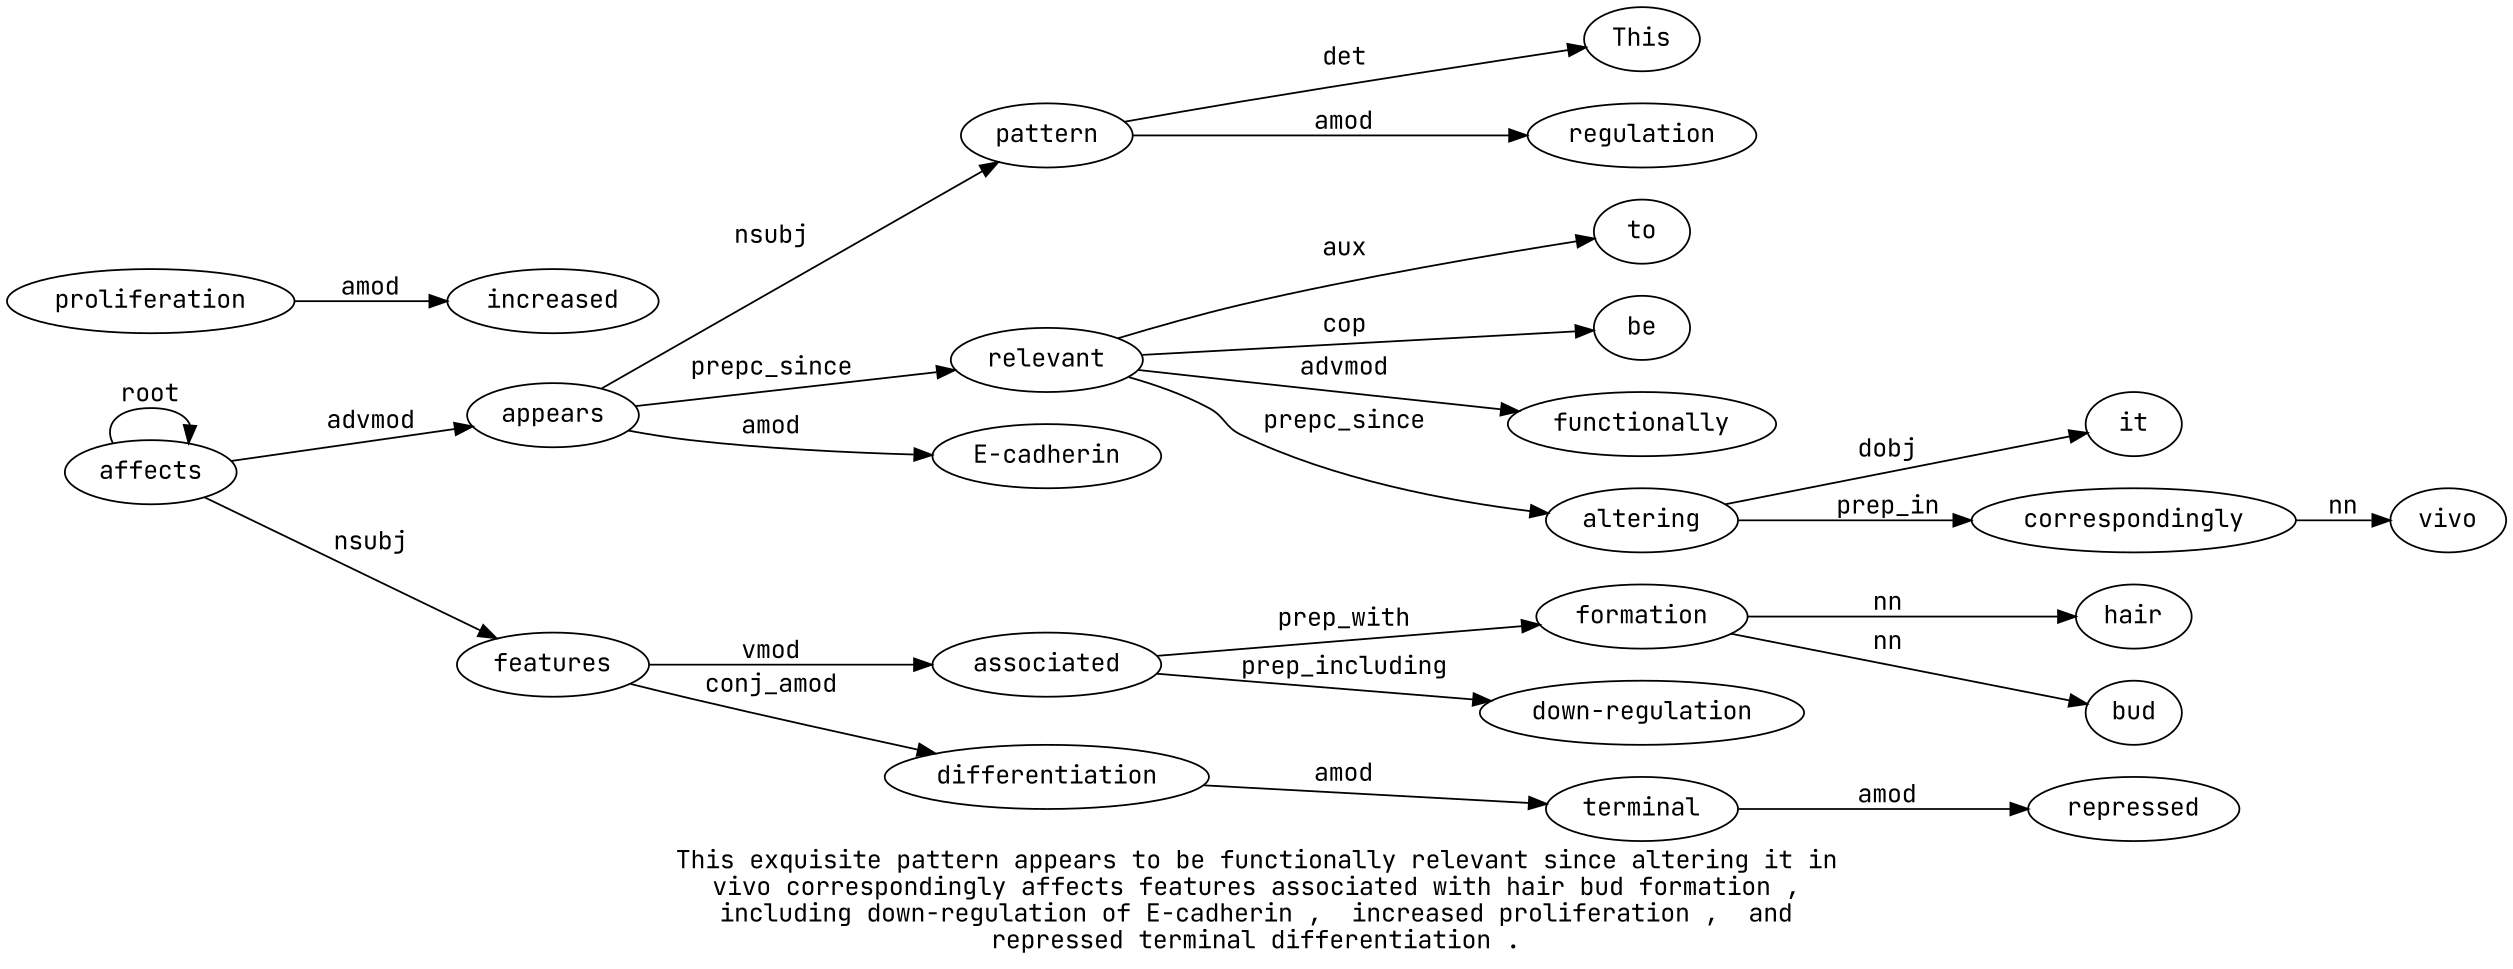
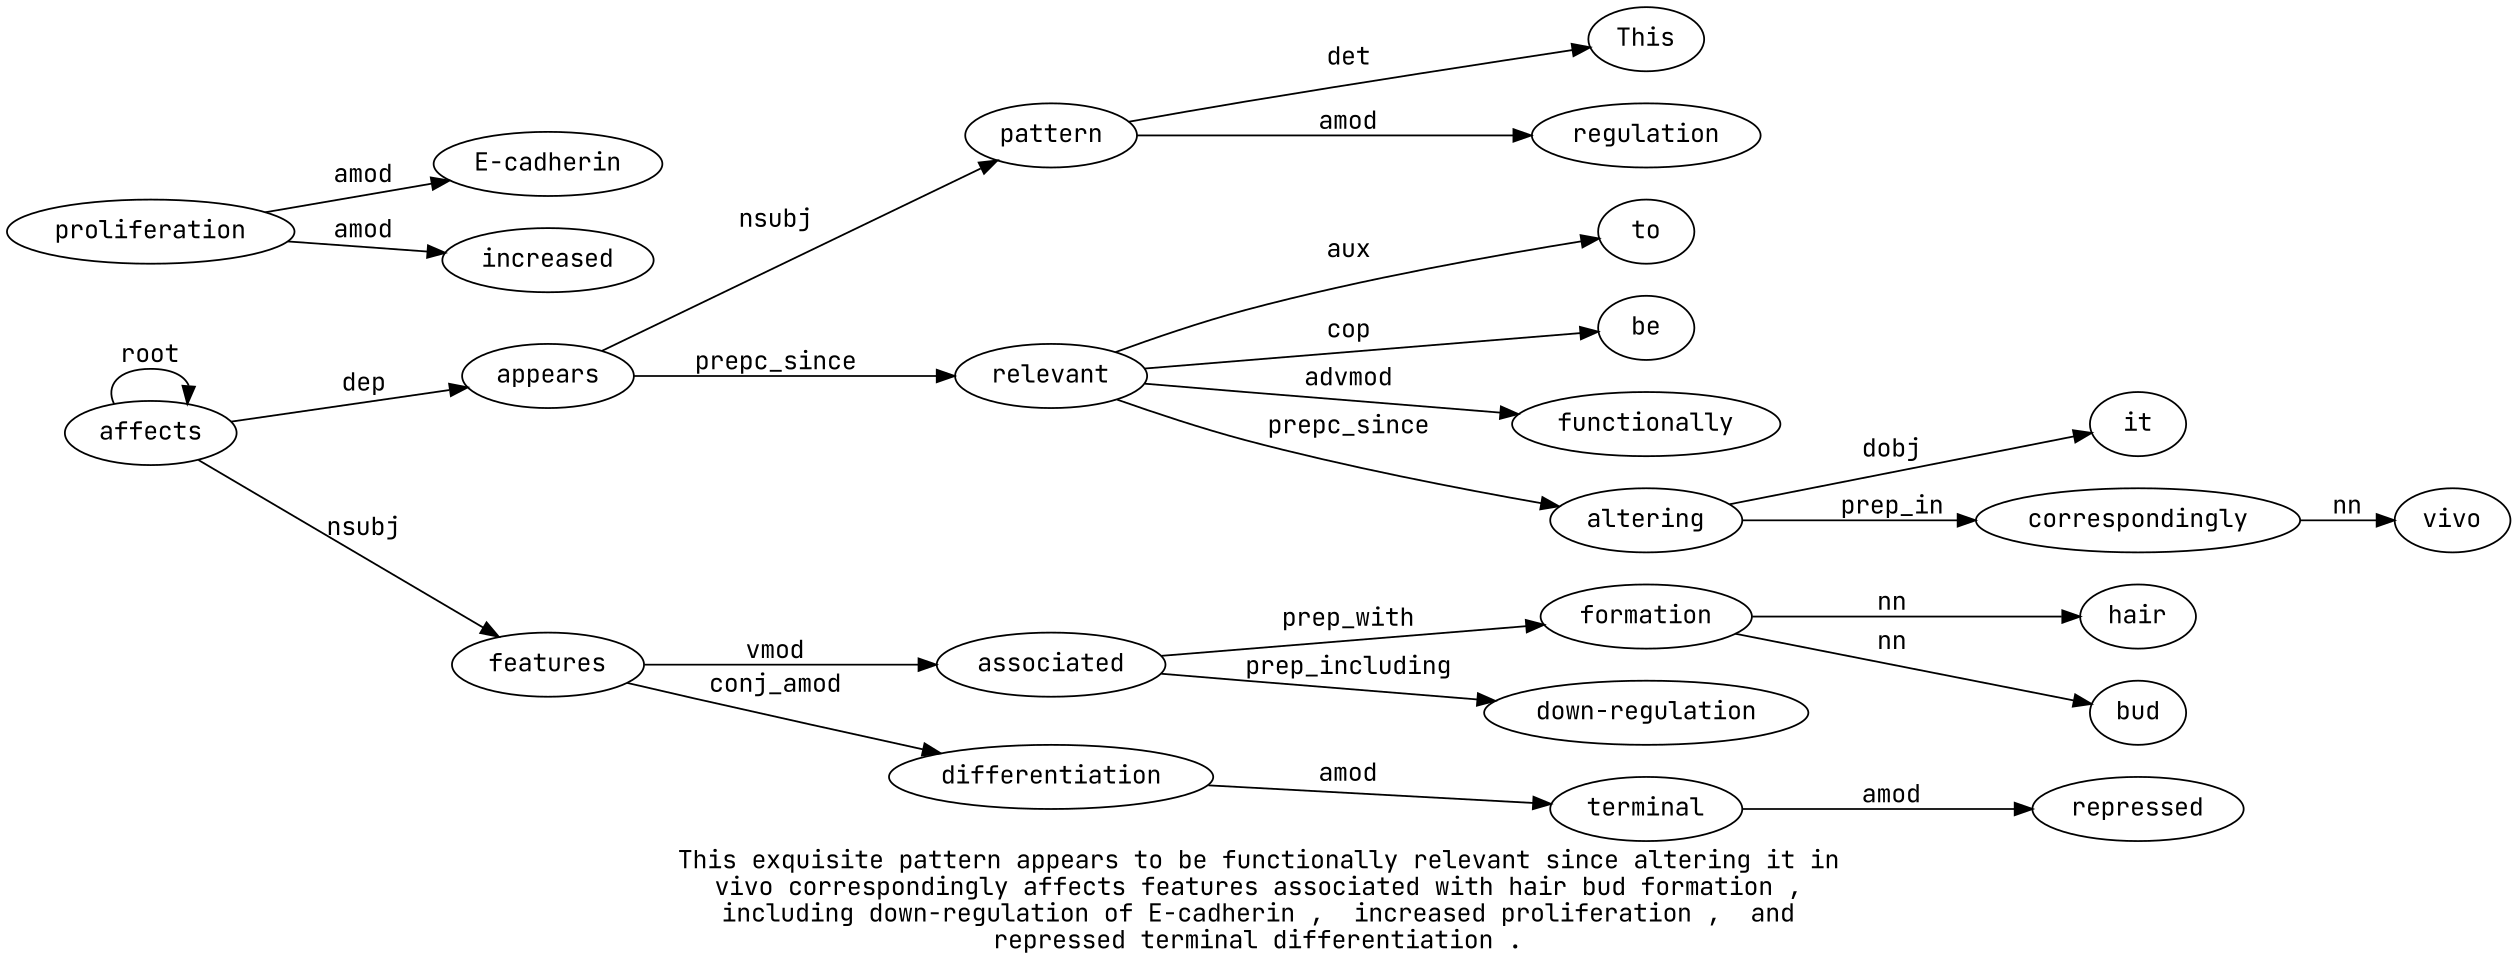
  digraph {
    fontname="JetBrains Mono"
    label="This exquisite pattern appears to be functionally relevant since altering it in\nvivo correspondingly affects features associated with hair bud formation ,\nincluding down-regulation of E-cadherin ,  increased proliferation ,  and\nrepressed terminal differentiation ."
    rankdir=LR
    node [fillcolor=white fontname="JetBrains Mono" style=filled]
    edge [fontname="JetBrains Mono"]
    n1 [label=pattern]
    n2 [label=This]
    n3 [label=regulation]
    n4 [label=appears]
    n5 [label=relevant]
    n6 [label=to]
    n7 [label=be]
    n8 [label=functionally]
    n9 [label=altering]
    n10 [label=affects]
    n11 [label=features]
    n12 [label=associated]
    n13 [label=differentiation]
    n14 [label=it]
    n15 [label=correspondingly]
    n16 [label=vivo]
    n17 [label=formation]
    n18 [label="down-regulation"]
    n19 [label=terminal]
    n20 [label=hair]
    n21 [label=bud]
    n22 [label=proliferation]
    n23 [label="E-cadherin"]
    n24 [label=increased]
    n25 [label=repressed]
    n1 -> n2 [label=det]
    n1 -> n3 [label=amod]
    n4 -> n1 [label=nsubj]
    n4 -> n5 [label=prepc_since]
    n5 -> n6 [label=aux]
    n5 -> n7 [label=cop]
    n5 -> n8 [label=advmod]
    n5 -> n9 [label=prepc_since]
    n9 -> n14 [label=dobj]
    n9 -> n15 [label=prep_in]
-   n10 -> n4 [label=advmod]
+   n10 -> n4 [label=dep]
    n10 -> n10 [label=root]
    n10 -> n11 [label=nsubj]
    n11 -> n12 [label=vmod]
    n11 -> n13 [label=conj_amod]
    n12 -> n17 [label=prep_with]
    n12 -> n18 [label=prep_including]
    n13 -> n19 [label=amod]
    n15 -> n16 [label=nn]
    n17 -> n20 [label=nn]
    n17 -> n21 [label=nn]
    n19 -> n25 [label=amod]
-   n4 -> n23 [label=amod]
+   n22 -> n23 [label=amod]
    n22 -> n24 [label=amod]
  }
